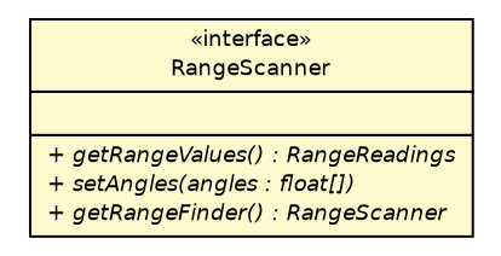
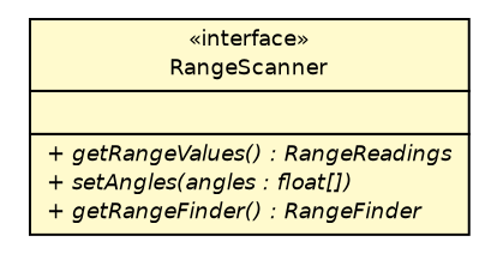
  digraph {
    nodesep=0.25
    ranksep=0.5
-   n1 [fontcolor=black fontname=Helvetica fontsize=9.0 label=<<table title="lejos.robotics.RangeScanner" border="0" cellborder="1" cellspacing="0" cellpadding="2" port="p" bgcolor="lemonChiffon" href="./RangeScanner.html"> 		<tr><td><table border="0" cellspacing="0" cellpadding="1"> <tr><td align="center" balign="center"> &#171;interface&#187; </td></tr> <tr><td align="center" balign="center"> RangeScanner </td></tr> 		</table></td></tr> 		<tr><td><table border="0" cellspacing="0" cellpadding="1"> <tr><td align="left" balign="left">  </td></tr> 		</table></td></tr> 		<tr><td><table border="0" cellspacing="0" cellpadding="1"> <tr><td align="left" balign="left"><font face="Helvetica-Oblique" point-size="9.0"> + getRangeValues() : RangeReadings </font></td></tr> <tr><td align="left" balign="left"><font face="Helvetica-Oblique" point-size="9.0"> + setAngles(angles : float[]) </font></td></tr> <tr><td align="left" balign="left"><font face="Helvetica-Oblique" point-size="9.0"> + getRangeFinder() : RangeScanner </font></td></tr> 		</table></td></tr> 		</table>> shape=plaintext]
+   n1 [fontcolor=black fontname=Helvetica fontsize=9.0 label=<<table title="lejos.robotics.RangeScanner" border="0" cellborder="1" cellspacing="0" cellpadding="2" port="p" bgcolor="lemonChiffon" href="./RangeScanner.html"> 		<tr><td><table border="0" cellspacing="0" cellpadding="1"> <tr><td align="center" balign="center"> &#171;interface&#187; </td></tr> <tr><td align="center" balign="center"> RangeScanner </td></tr> 		</table></td></tr> 		<tr><td><table border="0" cellspacing="0" cellpadding="1"> <tr><td align="left" balign="left">  </td></tr> 		</table></td></tr> 		<tr><td><table border="0" cellspacing="0" cellpadding="1"> <tr><td align="left" balign="left"><font face="Helvetica-Oblique" point-size="9.0"> + getRangeValues() : RangeReadings </font></td></tr> <tr><td align="left" balign="left"><font face="Helvetica-Oblique" point-size="9.0"> + setAngles(angles : float[]) </font></td></tr> <tr><td align="left" balign="left"><font face="Helvetica-Oblique" point-size="9.0"> + getRangeFinder() : RangeFinder </font></td></tr> 		</table></td></tr> 		</table>> shape=plaintext]
  }
